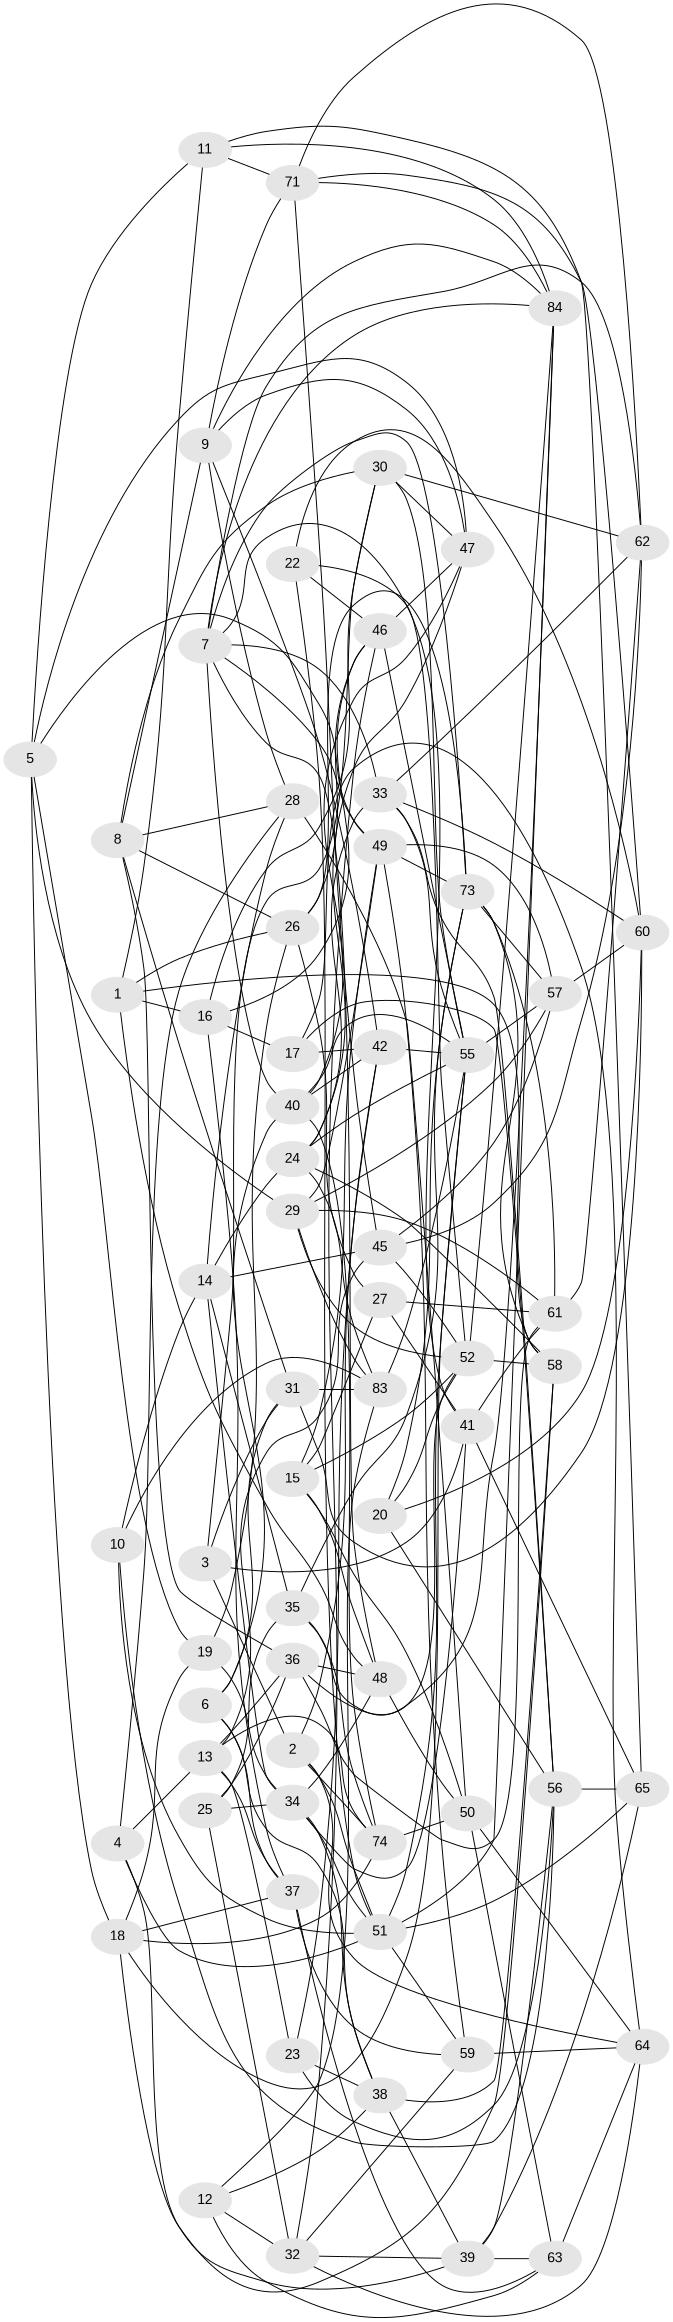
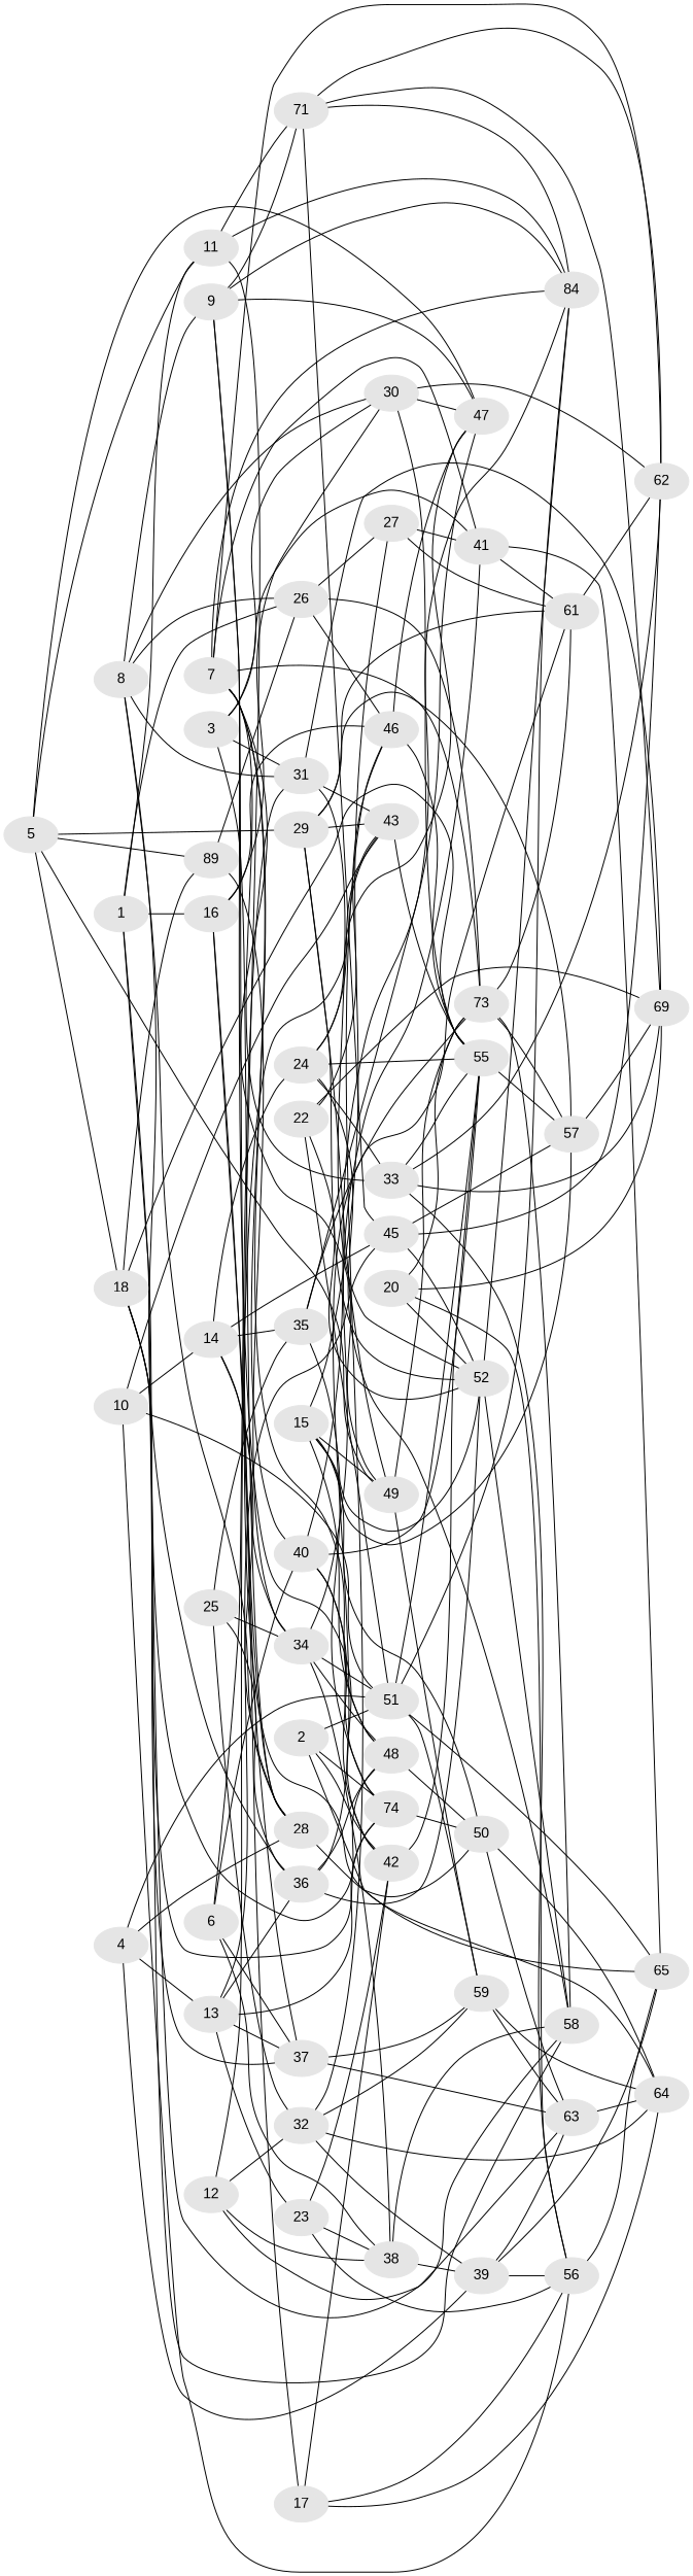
  graph {
    fontname="Liberation Sans"
    rankdir=LR
    node [color=gray90 fontname="Liberation Sans" style=filled]
    edge [fontname="Liberation Sans" weight=1.0]
    1
    11
    16
    26
    48
    58
    n7 [label=84]
    n8 [label=71]
    65
    30
    37
    17
    46
    n14 [label=73]
    27
    50
    2
    42
    n19 [label=74]
    51
    64
    55
    59
    3
    28
    31
    41
    47
    62
-   43 [label=83]
+   43
    52
-   60
+   60 [label=69]
    61
    4
    13
    39
    36
    23
    45
    56
    63
    5
    18
-   19
+   19 [label=89]
    29
    49
    34
    57
    6
    38
    40
    7
    33
    8
    9
    10
    14
    24
    35
    12
    32
    15
    20
    22
    25
    1 -- 11
    1 -- 16 [weight=2.0]
    1 -- 26
    1 -- 48
    1 -- 58
    11 -- n7 [weight=2.0]
    11 -- n8
    11 -- 65
    16 -- 30
    16 -- 37
    16 -- 17
    16 -- 46
    26 -- 46
    26 -- n14
    26 -- 27
    48 -- 50
    n8 -- n7
    n8 -- 62
    n8 -- 60
    n8 -- 45
    30 -- 55
    30 -- 47
    30 -- 62
    37 -- 59
    37 -- 63
    17 -- 42
    17 -- 64
    17 -- 56
    46 -- 55
    46 -- 47
    n14 -- 58
    n14 -- 61
    n14 -- 57
    27 -- 41
    27 -- 61
    50 -- 64
    50 -- 63
    2 -- 42
    2 -- n19
    2 -- 51
    2 -- 64
    42 -- 55
    n19 -- 50
    51 -- n7
    51 -- 65
    51 -- 55
    51 -- 59
    55 -- 57
    59 -- 64
+   59 -- 63
    3 -- 30
-   3 -- 2
+   3 -- 28
    3 -- 31
    3 -- 41
    28 -- 50
    31 -- 43
+   31 -- 52
    31 -- 60
    41 -- 65
    41 -- 61
    43 -- 55
    52 -- 58
    52 -- n7 [weight=2.0]
    61 -- 62
    4 -- 51
    4 -- 28
    4 -- 13
    4 -- 39
    13 -- 37
    13 -- n19
    13 -- 36
    13 -- 23
    13 -- 45
    39 -- 65
    39 -- 56
    39 -- 63
    36 -- 48
    36 -- 52
    36 -- 61
    23 -- 42
    23 -- 56
    23 -- 38
    45 -- 62
    45 -- 52
    45 -- 57
    56 -- 65 [weight=2.0]
    63 -- 64
    5 -- 11
    5 -- 47
    5 -- 18
    5 -- 19
    5 -- 29
    5 -- 49
    18 -- 58
    18 -- 37
    18 -- n19
    18 -- 55
    18 -- 19
    19 -- 26
    19 -- 34
    29 -- 43
    29 -- 52
    29 -- 61
    29 -- 49
    29 -- 57
    49 -- n14
    49 -- 59
    34 -- 48
    34 -- 51
    34 -- 41
    34 -- 38
    57 -- 60
    6 -- 37
    6 -- 31
    6 -- 38
    6 -- 40
    38 -- 58
    38 -- 39
    40 -- 42
    40 -- n19
    40 -- 55
    40 -- 47
    7 -- 48
    7 -- n7
    7 -- n14
    7 -- 41
    7 -- 62
    7 -- 49
    7 -- 40
    7 -- 33
    33 -- 55
    33 -- 62
    33 -- 60
    33 -- 56
    8 -- 26
    8 -- 30
    8 -- 28
    8 -- 31
    8 -- 36
    8 -- 9
    9 -- n7
    9 -- n8
    9 -- 42
    9 -- 28
    9 -- 47
    10 -- 51
    10 -- 43
    10 -- 56
    10 -- 14
    14 -- 28
    14 -- 45
    14 -- 34
    14 -- 24
    14 -- 35
    24 -- 58
    24 -- 55
    24 -- 47
    24 -- 43
    24 -- 33
    35 -- n7 [weight=2.0]
    35 -- n14
    35 -- n19
    12 -- 43
    12 -- 63
    12 -- 38
    12 -- 32
    32 -- 46
    32 -- 64
    32 -- 59
    32 -- 39
    15 -- 48
    15 -- 27
    15 -- 50
    15 -- 52
    15 -- 49
-   49 -- 57
+   15 -- 57
    20 -- n14
    20 -- 52
    20 -- 60
    20 -- 56
    22 -- 46
    22 -- 51
    22 -- 52
    22 -- 60
    25 -- 36
    25 -- 34
    25 -- 35
    25 -- 32
  }
